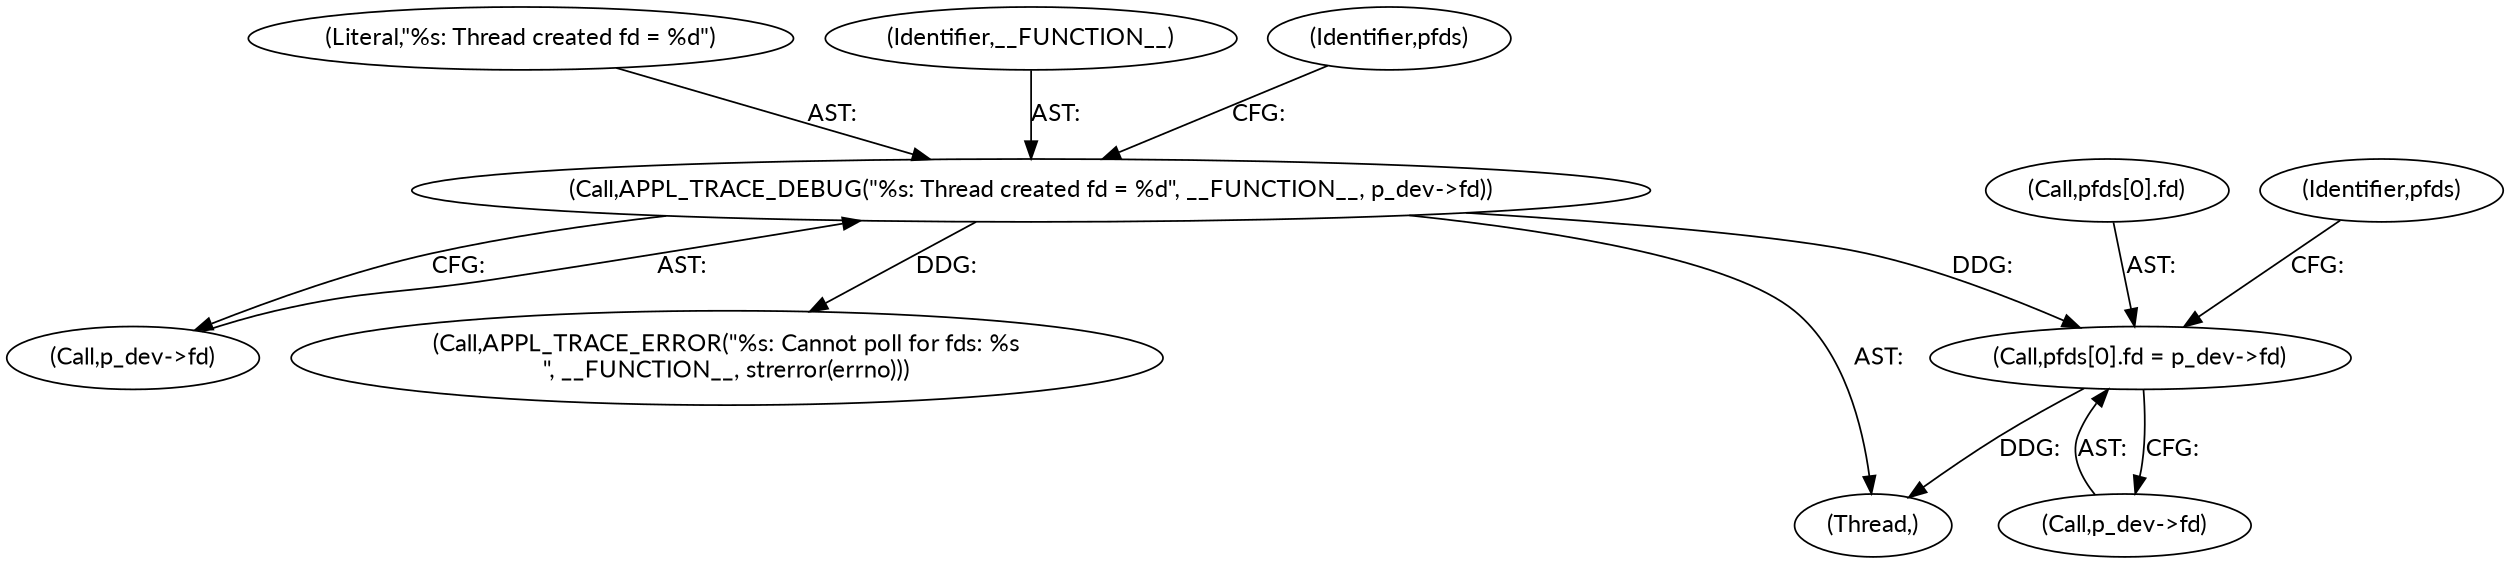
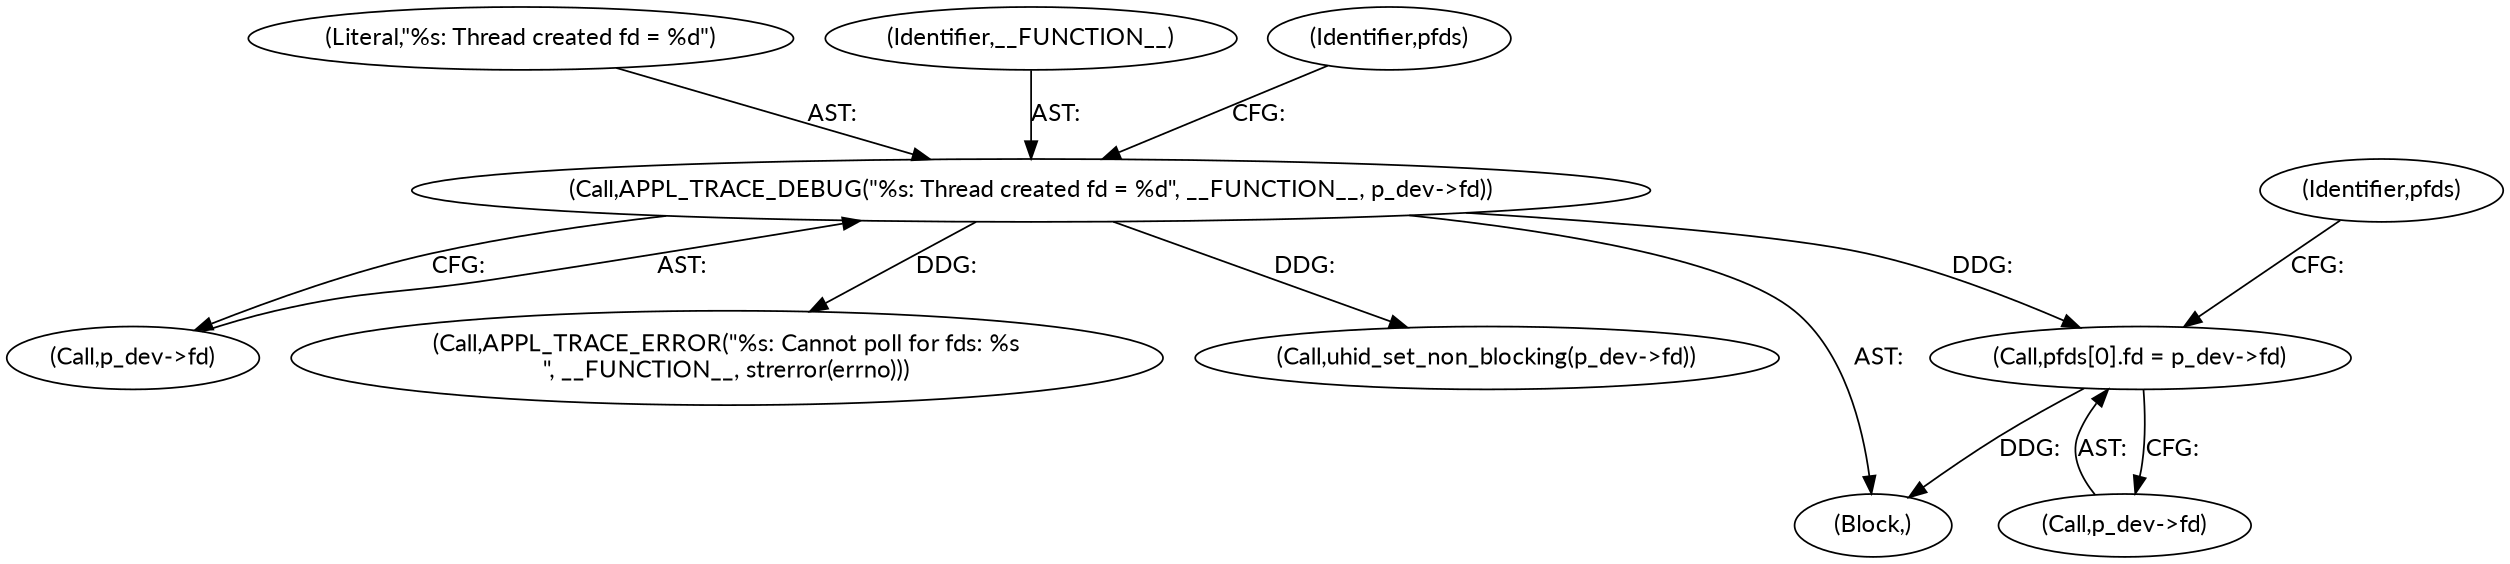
  digraph {
    fontname=Lato
    node [fontname=Lato]
    edge [fontname=Lato]
    n1 [label="(Call,pfds[0].fd = p_dev->fd)"]
    n2 [label="(Call,p_dev->fd)"]
-   n3 [label="(Thread,)"]
+   n3 [label="(Block,)"]
    n4 [label="(Call,APPL_TRACE_DEBUG(\"%s: Thread created fd = %d\", __FUNCTION__, p_dev->fd))"]
    n5 [label="(Call,p_dev->fd)"]
    n6 [label="(Call,APPL_TRACE_ERROR(\"%s: Cannot poll for fds: %s\n\", __FUNCTION__, strerror(errno)))"]
-   n8 [label="(Call,pfds[0].fd)"]
+   n7 [label="(Call,uhid_set_non_blocking(p_dev->fd))"]
    n9 [label="(Literal,\"%s: Thread created fd = %d\")"]
    n10 [label="(Identifier,__FUNCTION__)"]
    n11 [label="(Identifier,pfds)"]
    n12 [label="(Identifier,pfds)"]
    n1 -> n2 [label="CFG: "]
    n1 -> n3 [label="DDG: "]
    n2 -> n1 [label="AST: "]
    n4 -> n1 [label="DDG: "]
    n4 -> n3 [label="AST: "]
    n4 -> n5 [label="CFG: "]
    n4 -> n6 [label="DDG: "]
+   n4 -> n7 [label="DDG: "]
    n5 -> n4 [label="AST: "]
-   n8 -> n1 [label="AST: "]
    n9 -> n4 [label="AST: "]
    n10 -> n4 [label="AST: "]
    n11 -> n4 [label="CFG: "]
    n12 -> n1 [label="CFG: "]
  }
